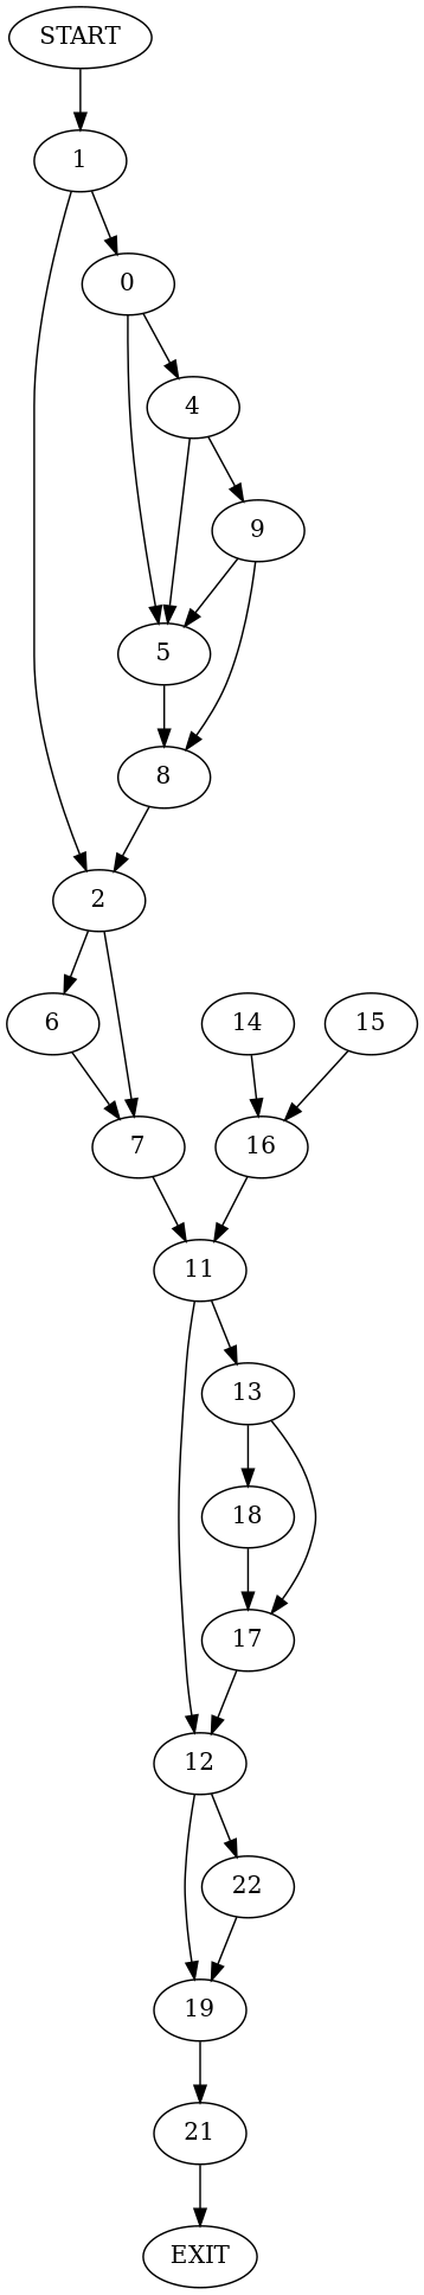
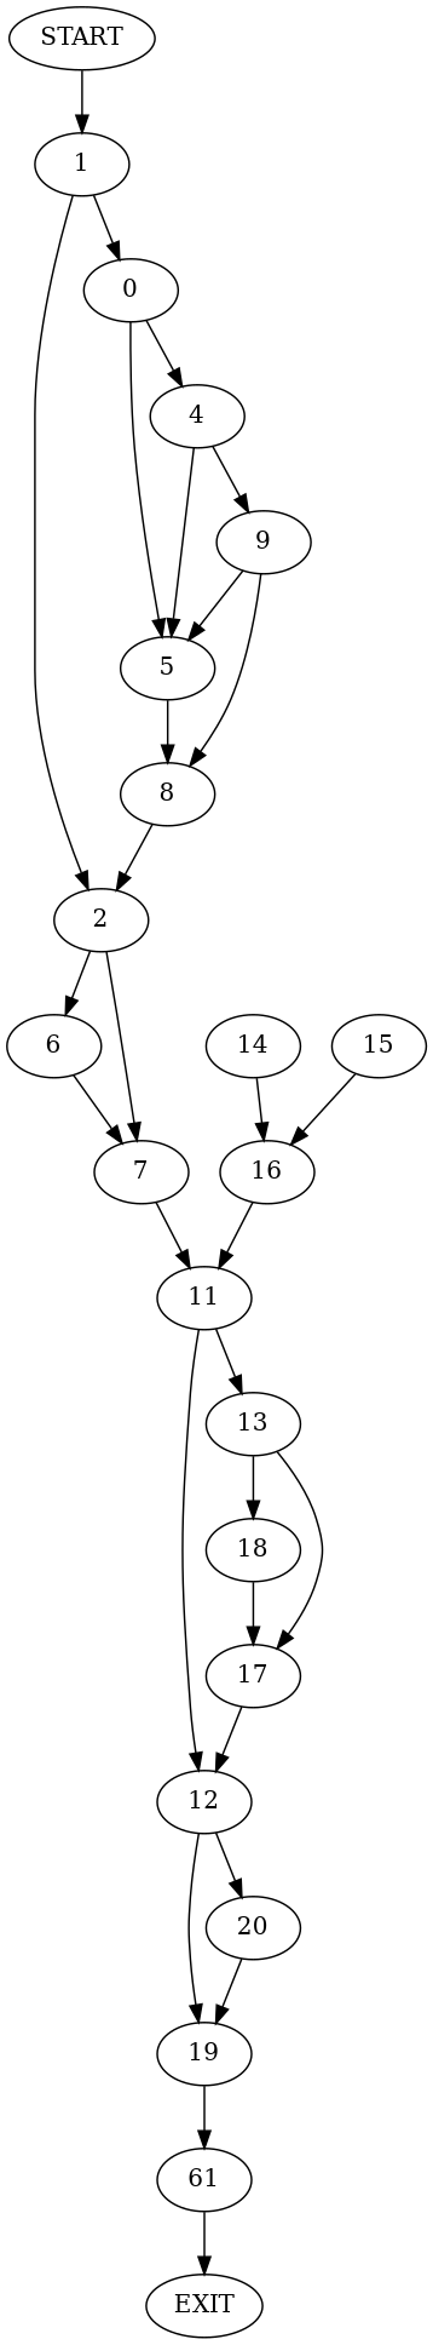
  digraph {
    n1 [label=START]
    1
    2
    n4 [label=0]
    n5 [label=EXIT]
    6
    7
    4
    5
    11
    9
    8
    12
    13
    14
    16
    15
    19
-   20 [label=22]
+   20
    17
    18
-   21
+   21 [label=61]
    n1 -> 1
    1 -> 2
    1 -> n4
    2 -> 6
    2 -> 7
    n4 -> 4
    n4 -> 5
    6 -> 7
    7 -> 11
    4 -> 5
    4 -> 9
    5 -> 8
    11 -> 12
    11 -> 13
    9 -> 5
    9 -> 8
    8 -> 2
    12 -> 19
    12 -> 20
    13 -> 17
    13 -> 18
    14 -> 16
    16 -> 11
    15 -> 16
    19 -> 21
    20 -> 19
    17 -> 12
    18 -> 17
    21 -> n5
  }
